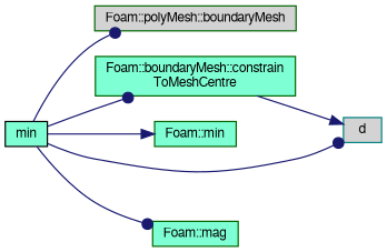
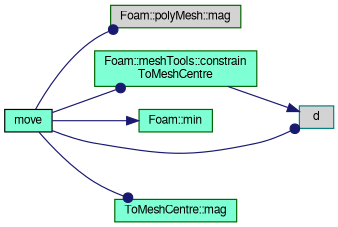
  digraph {
    rankdir=LR
    node [color=darkgreen fillcolor=aquamarine fontname=FreeSans fontsize=10 shape=record style=filled]
    edge [arrowhead=dot color=midnightblue fontname=FreeSans fontsize=10 labelfontname=FreeSans labelfontsize=10 style=solid]
-   n1 [color=black fontcolor=black height=0.2 label=min width=0.4]
-   n2 [fillcolor=lightgrey height=0.2 label="Foam::polyMesh::boundaryMesh" width=0.4]
-   n3 [height=0.2 label="Foam::boundaryMesh::constrain\lToMeshCentre" width=0.4]
+   n1 [color=black fontcolor=black height=0.2 label=move width=0.4]
+   n2 [fillcolor=lightgrey height=0.2 label="Foam::polyMesh::mag" width=0.4]
+   n3 [height=0.2 label="Foam::meshTools::constrain\lToMeshCentre" width=0.4]
    n4 [height=0.2 label="Foam::min" width=0.4]
    n5 [color=teal fillcolor=lightgrey height=0.2 label=d width=0.4]
-   n6 [height=0.2 label="Foam::mag" width=0.4]
+   n6 [height=0.2 label="ToMeshCentre::mag" width=0.4]
    n1 -> n2
    n1 -> n3
    n1 -> n4 [arrowhead=normal]
    n1 -> n5
    n1 -> n6
    n3 -> n5 [arrowhead=normal]
  }
